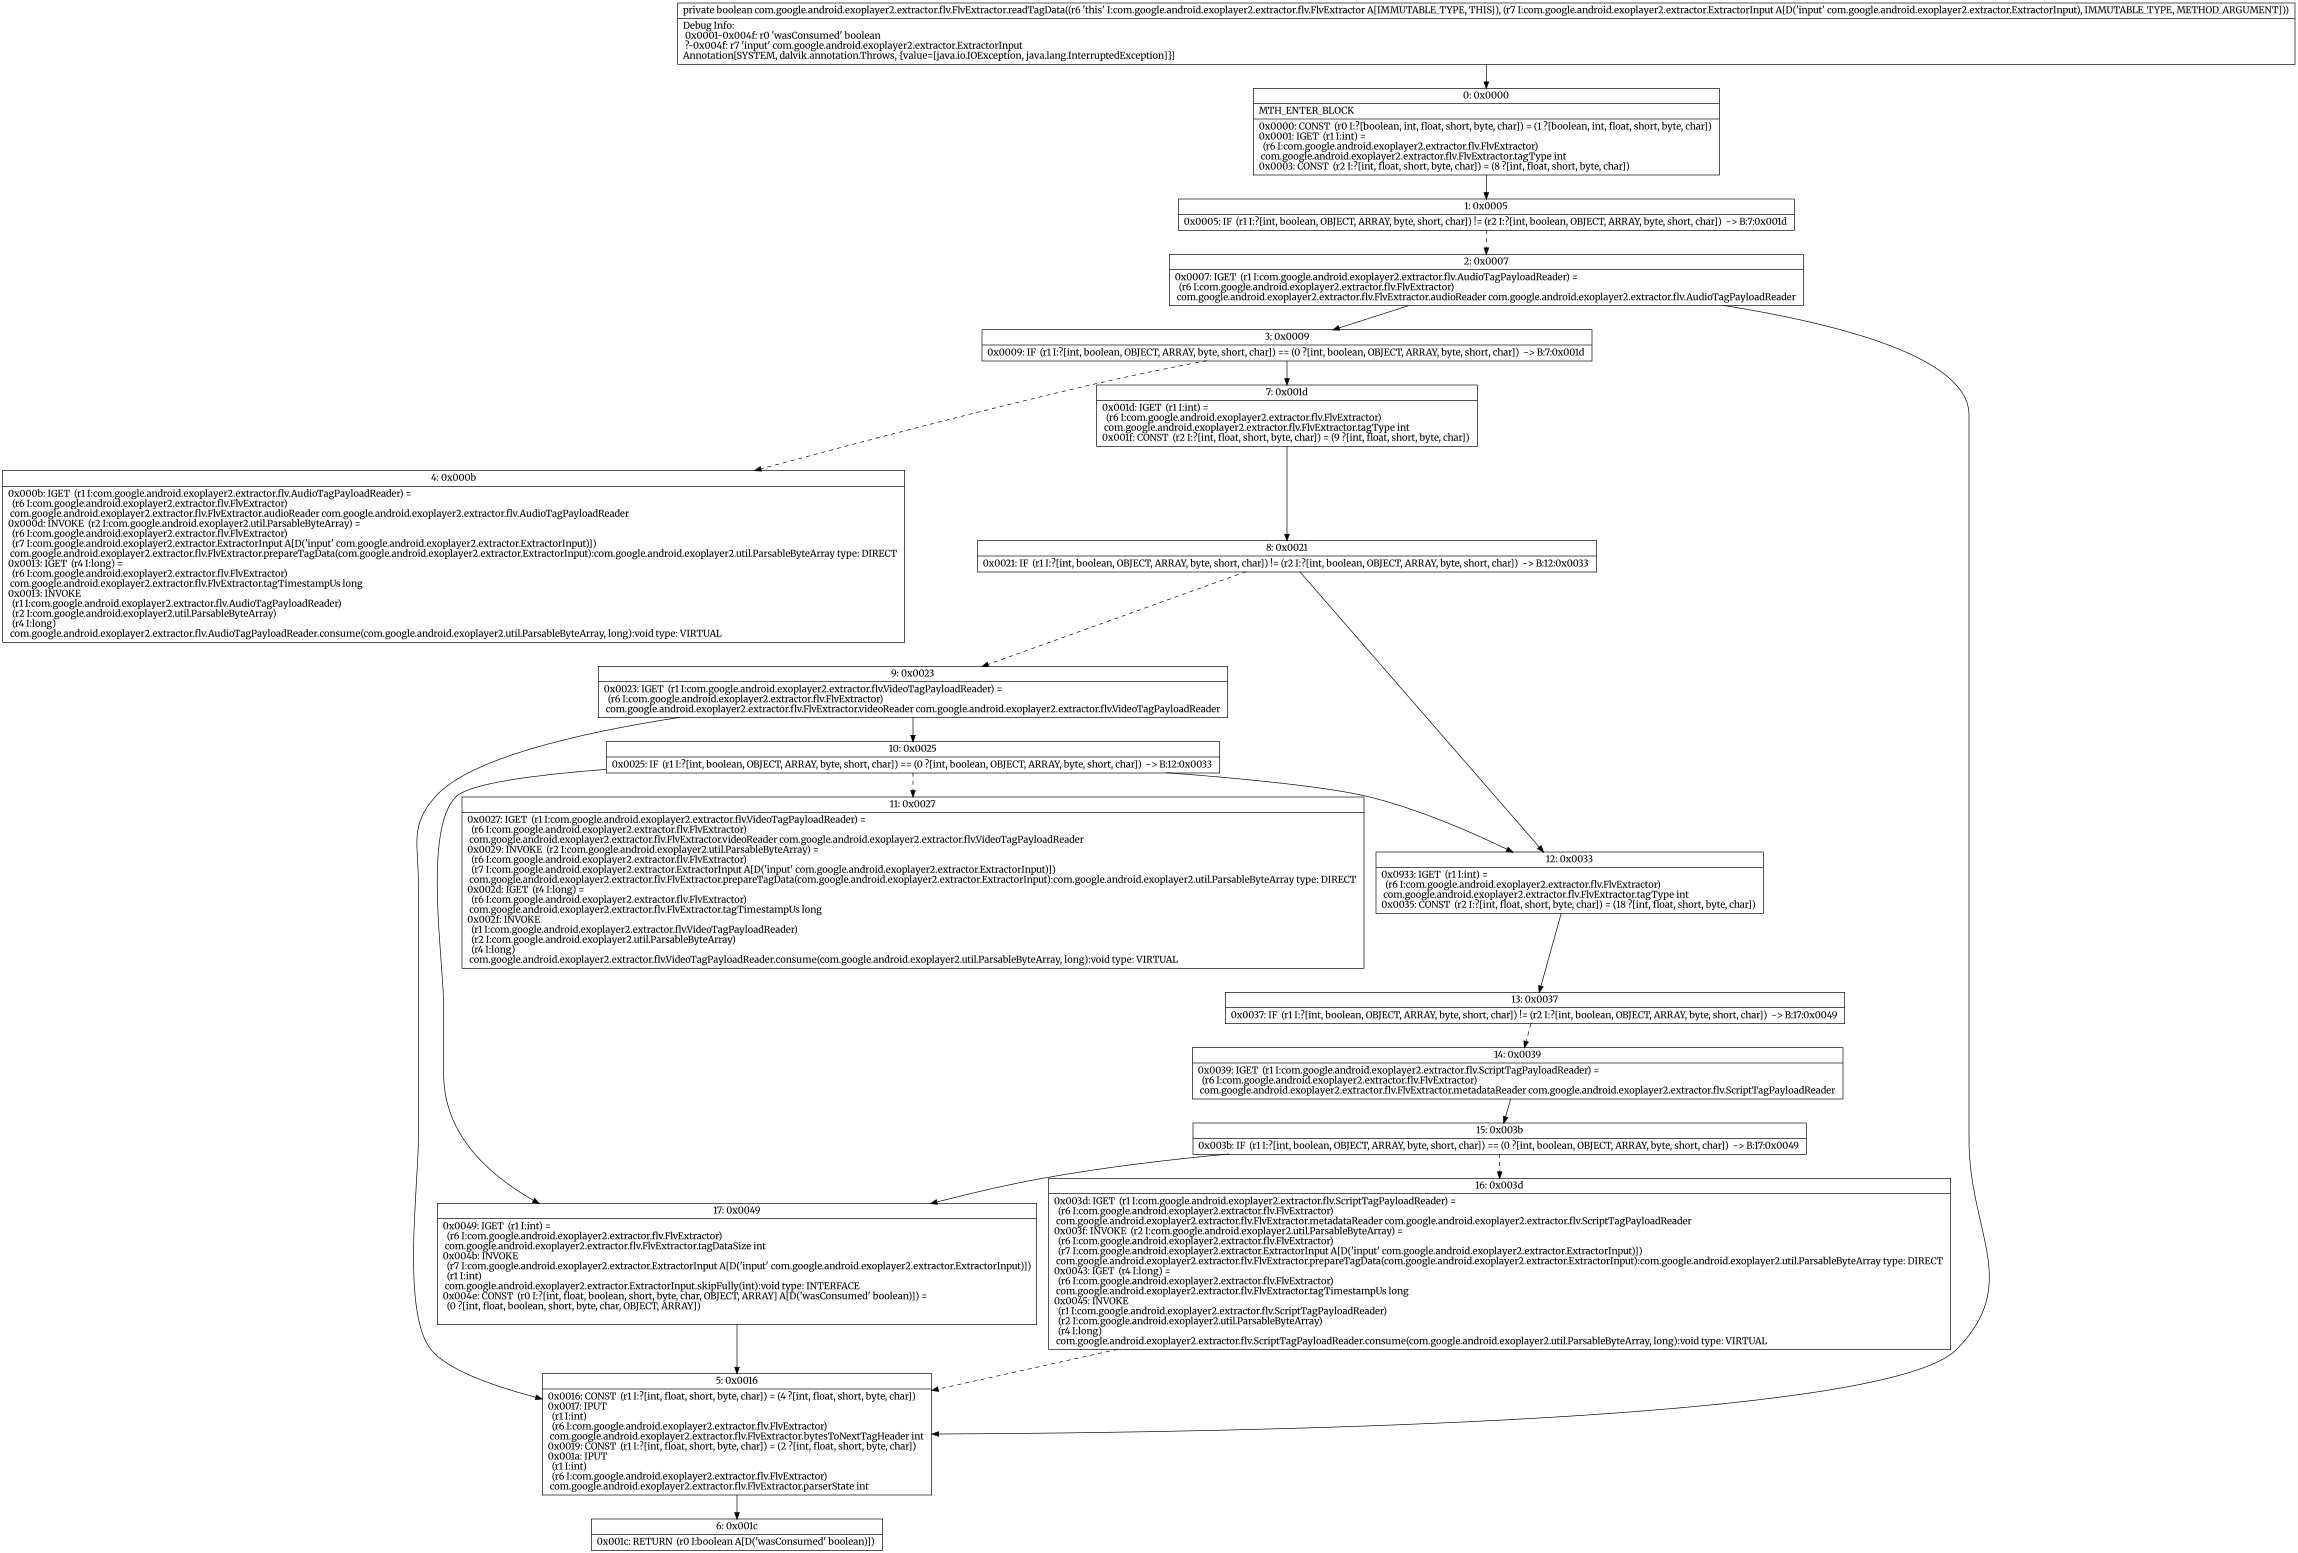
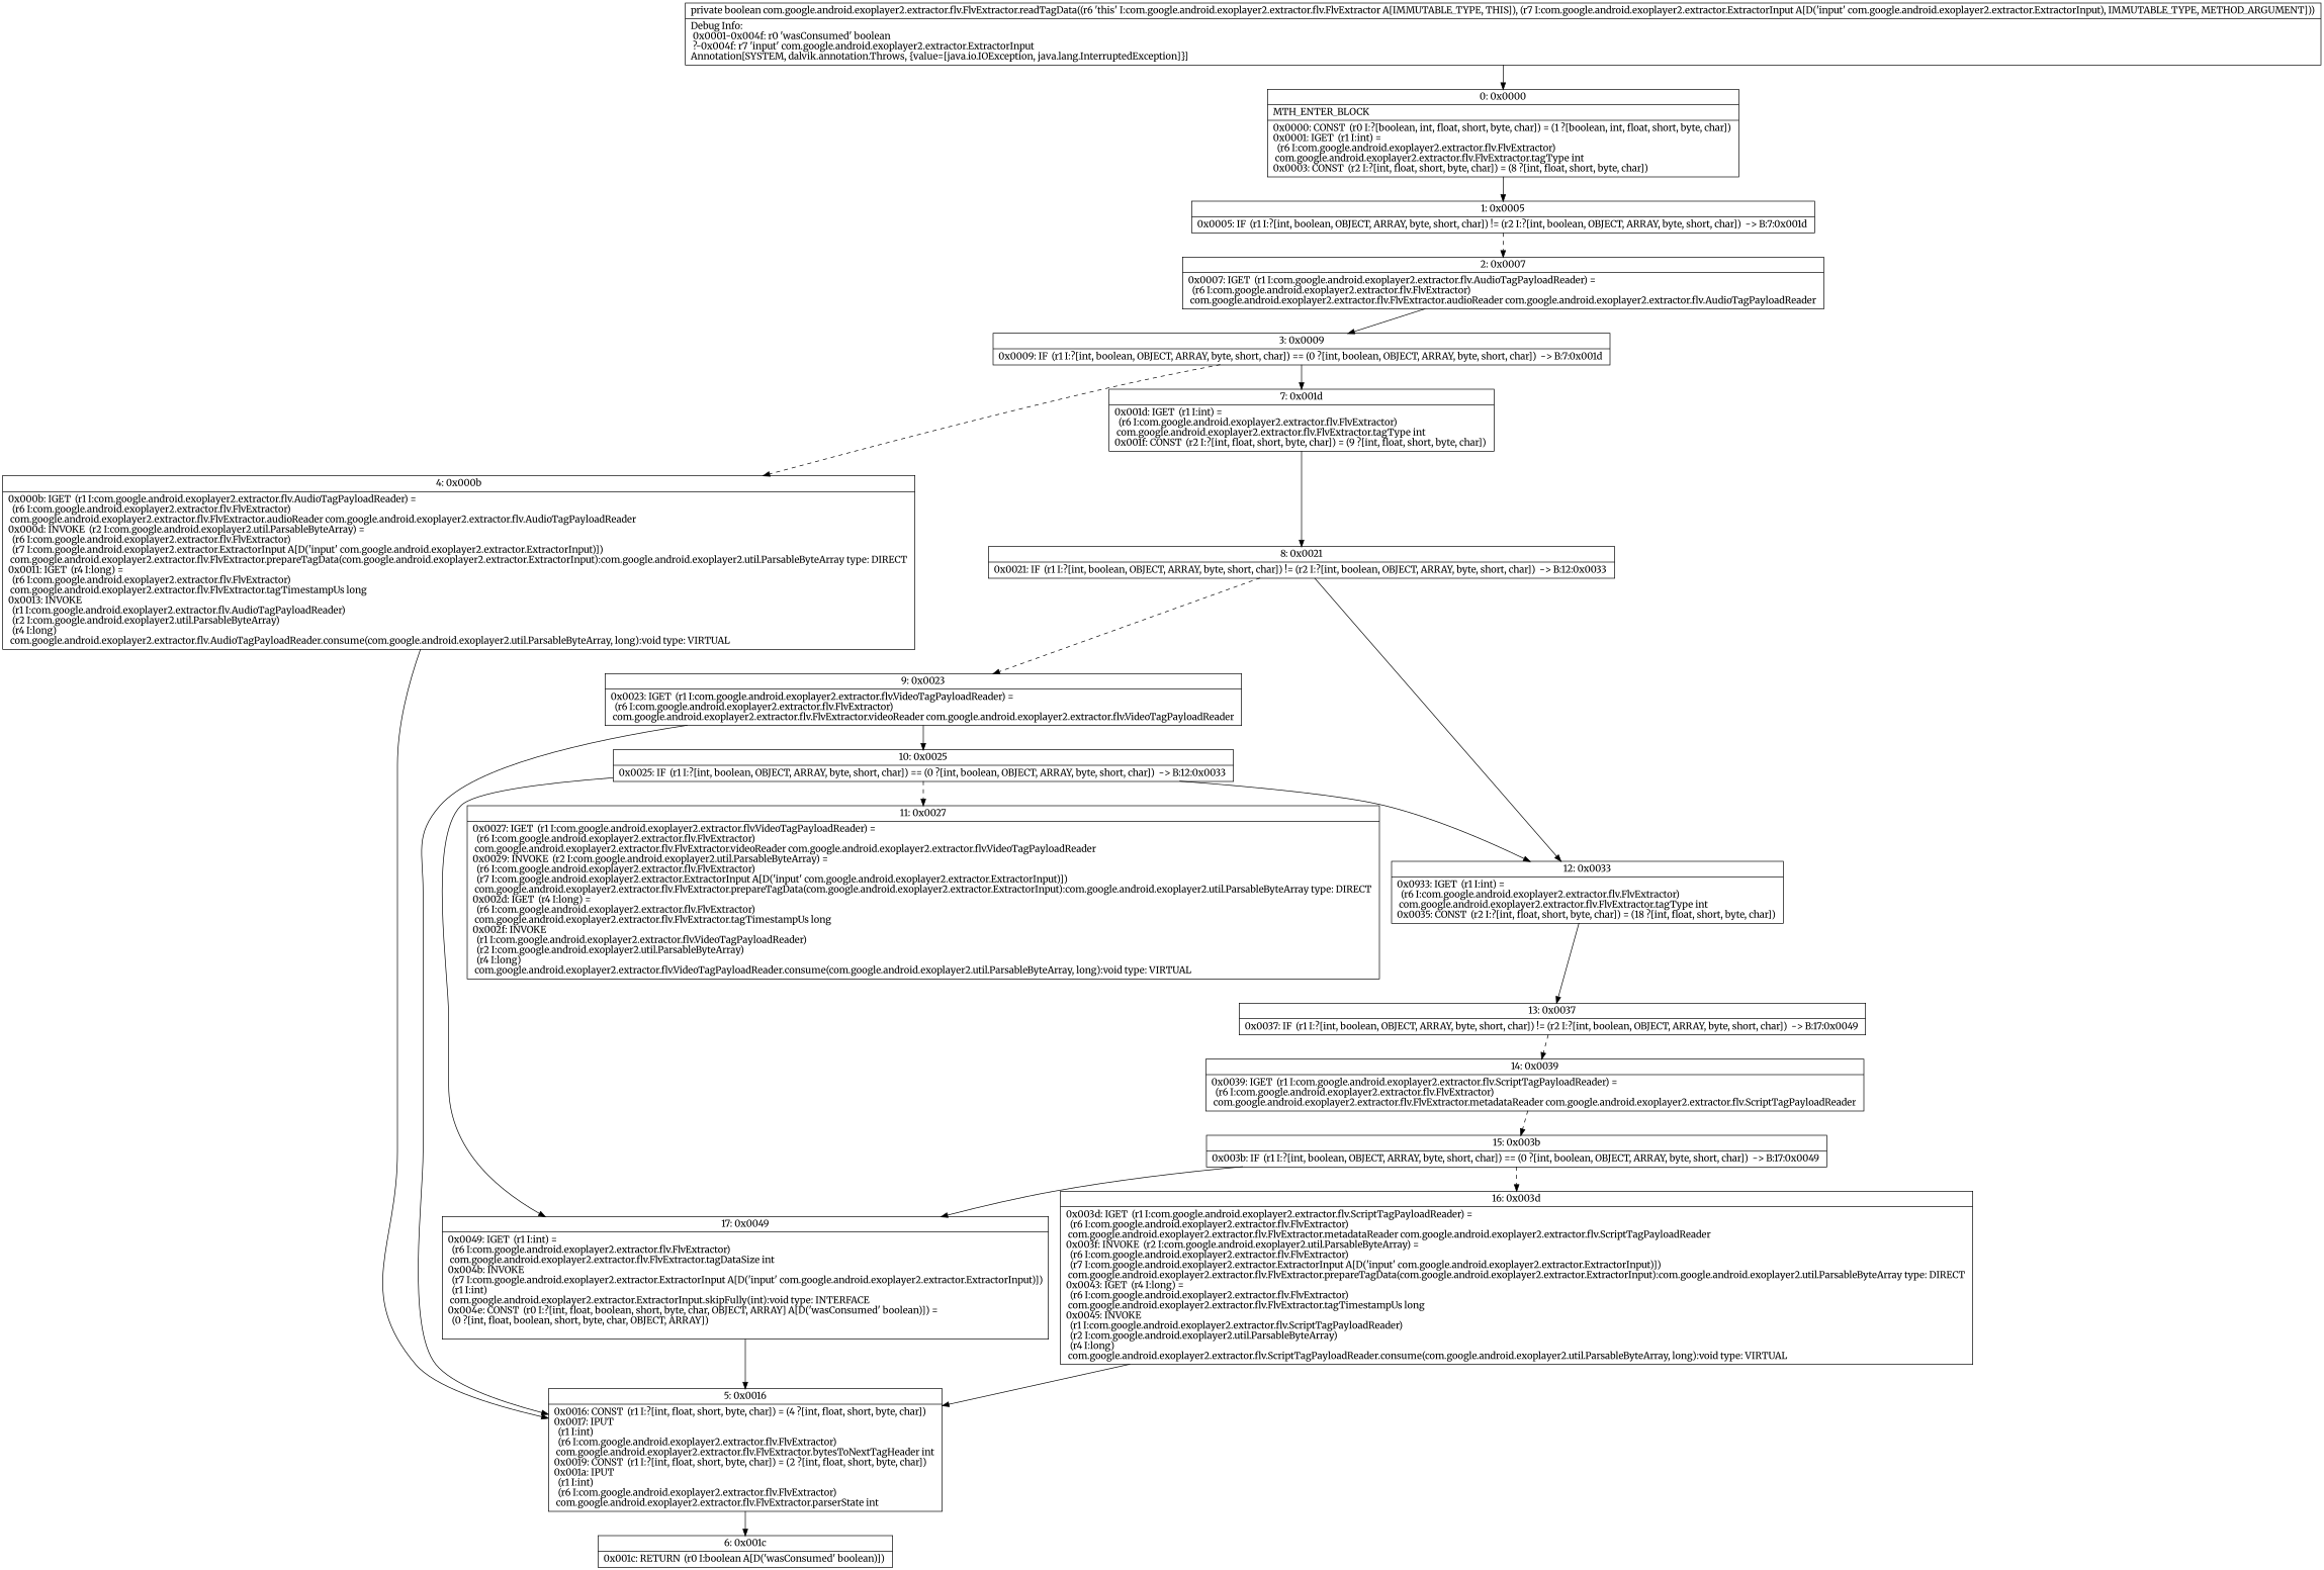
  digraph {
    fontname=Merriweather
    node [fontname=Merriweather shape=record]
    edge [fontname=Merriweather]
    n1 [label="{0\:\ 0x0000|MTH_ENTER_BLOCK\l|0x0000: CONST  (r0 I:?[boolean, int, float, short, byte, char]) = (1 ?[boolean, int, float, short, byte, char]) \l0x0001: IGET  (r1 I:int) = \l  (r6 I:com.google.android.exoplayer2.extractor.flv.FlvExtractor)\l com.google.android.exoplayer2.extractor.flv.FlvExtractor.tagType int \l0x0003: CONST  (r2 I:?[int, float, short, byte, char]) = (8 ?[int, float, short, byte, char]) \l}"]
    n2 [label="{1\:\ 0x0005|0x0005: IF  (r1 I:?[int, boolean, OBJECT, ARRAY, byte, short, char]) != (r2 I:?[int, boolean, OBJECT, ARRAY, byte, short, char])  \-\> B:7:0x001d \l}"]
    n3 [label="{2\:\ 0x0007|0x0007: IGET  (r1 I:com.google.android.exoplayer2.extractor.flv.AudioTagPayloadReader) = \l  (r6 I:com.google.android.exoplayer2.extractor.flv.FlvExtractor)\l com.google.android.exoplayer2.extractor.flv.FlvExtractor.audioReader com.google.android.exoplayer2.extractor.flv.AudioTagPayloadReader \l}"]
    n4 [label="{3\:\ 0x0009|0x0009: IF  (r1 I:?[int, boolean, OBJECT, ARRAY, byte, short, char]) == (0 ?[int, boolean, OBJECT, ARRAY, byte, short, char])  \-\> B:7:0x001d \l}"]
    n5 [label="{7\:\ 0x001d|0x001d: IGET  (r1 I:int) = \l  (r6 I:com.google.android.exoplayer2.extractor.flv.FlvExtractor)\l com.google.android.exoplayer2.extractor.flv.FlvExtractor.tagType int \l0x001f: CONST  (r2 I:?[int, float, short, byte, char]) = (9 ?[int, float, short, byte, char]) \l}"]
    n6 [label="{8\:\ 0x0021|0x0021: IF  (r1 I:?[int, boolean, OBJECT, ARRAY, byte, short, char]) != (r2 I:?[int, boolean, OBJECT, ARRAY, byte, short, char])  \-\> B:12:0x0033 \l}"]
-   n7 [label="{4\:\ 0x000b|0x000b: IGET  (r1 I:com.google.android.exoplayer2.extractor.flv.AudioTagPayloadReader) = \l  (r6 I:com.google.android.exoplayer2.extractor.flv.FlvExtractor)\l com.google.android.exoplayer2.extractor.flv.FlvExtractor.audioReader com.google.android.exoplayer2.extractor.flv.AudioTagPayloadReader \l0x000d: INVOKE  (r2 I:com.google.android.exoplayer2.util.ParsableByteArray) = \l  (r6 I:com.google.android.exoplayer2.extractor.flv.FlvExtractor)\l  (r7 I:com.google.android.exoplayer2.extractor.ExtractorInput A[D('input' com.google.android.exoplayer2.extractor.ExtractorInput)])\l com.google.android.exoplayer2.extractor.flv.FlvExtractor.prepareTagData(com.google.android.exoplayer2.extractor.ExtractorInput):com.google.android.exoplayer2.util.ParsableByteArray type: DIRECT \l0x0013: IGET  (r4 I:long) = \l  (r6 I:com.google.android.exoplayer2.extractor.flv.FlvExtractor)\l com.google.android.exoplayer2.extractor.flv.FlvExtractor.tagTimestampUs long \l0x0013: INVOKE  \l  (r1 I:com.google.android.exoplayer2.extractor.flv.AudioTagPayloadReader)\l  (r2 I:com.google.android.exoplayer2.util.ParsableByteArray)\l  (r4 I:long)\l com.google.android.exoplayer2.extractor.flv.AudioTagPayloadReader.consume(com.google.android.exoplayer2.util.ParsableByteArray, long):void type: VIRTUAL \l}"]
+   n7 [label="{4\:\ 0x000b|0x000b: IGET  (r1 I:com.google.android.exoplayer2.extractor.flv.AudioTagPayloadReader) = \l  (r6 I:com.google.android.exoplayer2.extractor.flv.FlvExtractor)\l com.google.android.exoplayer2.extractor.flv.FlvExtractor.audioReader com.google.android.exoplayer2.extractor.flv.AudioTagPayloadReader \l0x000d: INVOKE  (r2 I:com.google.android.exoplayer2.util.ParsableByteArray) = \l  (r6 I:com.google.android.exoplayer2.extractor.flv.FlvExtractor)\l  (r7 I:com.google.android.exoplayer2.extractor.ExtractorInput A[D('input' com.google.android.exoplayer2.extractor.ExtractorInput)])\l com.google.android.exoplayer2.extractor.flv.FlvExtractor.prepareTagData(com.google.android.exoplayer2.extractor.ExtractorInput):com.google.android.exoplayer2.util.ParsableByteArray type: DIRECT \l0x0011: IGET  (r4 I:long) = \l  (r6 I:com.google.android.exoplayer2.extractor.flv.FlvExtractor)\l com.google.android.exoplayer2.extractor.flv.FlvExtractor.tagTimestampUs long \l0x0013: INVOKE  \l  (r1 I:com.google.android.exoplayer2.extractor.flv.AudioTagPayloadReader)\l  (r2 I:com.google.android.exoplayer2.util.ParsableByteArray)\l  (r4 I:long)\l com.google.android.exoplayer2.extractor.flv.AudioTagPayloadReader.consume(com.google.android.exoplayer2.util.ParsableByteArray, long):void type: VIRTUAL \l}"]
    n8 [label="{5\:\ 0x0016|0x0016: CONST  (r1 I:?[int, float, short, byte, char]) = (4 ?[int, float, short, byte, char]) \l0x0017: IPUT  \l  (r1 I:int)\l  (r6 I:com.google.android.exoplayer2.extractor.flv.FlvExtractor)\l com.google.android.exoplayer2.extractor.flv.FlvExtractor.bytesToNextTagHeader int \l0x0019: CONST  (r1 I:?[int, float, short, byte, char]) = (2 ?[int, float, short, byte, char]) \l0x001a: IPUT  \l  (r1 I:int)\l  (r6 I:com.google.android.exoplayer2.extractor.flv.FlvExtractor)\l com.google.android.exoplayer2.extractor.flv.FlvExtractor.parserState int \l}"]
    n9 [label="{6\:\ 0x001c|0x001c: RETURN  (r0 I:boolean A[D('wasConsumed' boolean)]) \l}"]
    n10 [label="{9\:\ 0x0023|0x0023: IGET  (r1 I:com.google.android.exoplayer2.extractor.flv.VideoTagPayloadReader) = \l  (r6 I:com.google.android.exoplayer2.extractor.flv.FlvExtractor)\l com.google.android.exoplayer2.extractor.flv.FlvExtractor.videoReader com.google.android.exoplayer2.extractor.flv.VideoTagPayloadReader \l}"]
    n11 [label="{12\:\ 0x0033|0x0933: IGET  (r1 I:int) = \l  (r6 I:com.google.android.exoplayer2.extractor.flv.FlvExtractor)\l com.google.android.exoplayer2.extractor.flv.FlvExtractor.tagType int \l0x0035: CONST  (r2 I:?[int, float, short, byte, char]) = (18 ?[int, float, short, byte, char]) \l}"]
    n12 [label="{10\:\ 0x0025|0x0025: IF  (r1 I:?[int, boolean, OBJECT, ARRAY, byte, short, char]) == (0 ?[int, boolean, OBJECT, ARRAY, byte, short, char])  \-\> B:12:0x0033 \l}"]
    n13 [label="{13\:\ 0x0037|0x0037: IF  (r1 I:?[int, boolean, OBJECT, ARRAY, byte, short, char]) != (r2 I:?[int, boolean, OBJECT, ARRAY, byte, short, char])  \-\> B:17:0x0049 \l}"]
    n14 [label="{11\:\ 0x0027|0x0027: IGET  (r1 I:com.google.android.exoplayer2.extractor.flv.VideoTagPayloadReader) = \l  (r6 I:com.google.android.exoplayer2.extractor.flv.FlvExtractor)\l com.google.android.exoplayer2.extractor.flv.FlvExtractor.videoReader com.google.android.exoplayer2.extractor.flv.VideoTagPayloadReader \l0x0029: INVOKE  (r2 I:com.google.android.exoplayer2.util.ParsableByteArray) = \l  (r6 I:com.google.android.exoplayer2.extractor.flv.FlvExtractor)\l  (r7 I:com.google.android.exoplayer2.extractor.ExtractorInput A[D('input' com.google.android.exoplayer2.extractor.ExtractorInput)])\l com.google.android.exoplayer2.extractor.flv.FlvExtractor.prepareTagData(com.google.android.exoplayer2.extractor.ExtractorInput):com.google.android.exoplayer2.util.ParsableByteArray type: DIRECT \l0x002d: IGET  (r4 I:long) = \l  (r6 I:com.google.android.exoplayer2.extractor.flv.FlvExtractor)\l com.google.android.exoplayer2.extractor.flv.FlvExtractor.tagTimestampUs long \l0x002f: INVOKE  \l  (r1 I:com.google.android.exoplayer2.extractor.flv.VideoTagPayloadReader)\l  (r2 I:com.google.android.exoplayer2.util.ParsableByteArray)\l  (r4 I:long)\l com.google.android.exoplayer2.extractor.flv.VideoTagPayloadReader.consume(com.google.android.exoplayer2.util.ParsableByteArray, long):void type: VIRTUAL \l}"]
    n15 [label="{17\:\ 0x0049|0x0049: IGET  (r1 I:int) = \l  (r6 I:com.google.android.exoplayer2.extractor.flv.FlvExtractor)\l com.google.android.exoplayer2.extractor.flv.FlvExtractor.tagDataSize int \l0x004b: INVOKE  \l  (r7 I:com.google.android.exoplayer2.extractor.ExtractorInput A[D('input' com.google.android.exoplayer2.extractor.ExtractorInput)])\l  (r1 I:int)\l com.google.android.exoplayer2.extractor.ExtractorInput.skipFully(int):void type: INTERFACE \l0x004e: CONST  (r0 I:?[int, float, boolean, short, byte, char, OBJECT, ARRAY] A[D('wasConsumed' boolean)]) = \l  (0 ?[int, float, boolean, short, byte, char, OBJECT, ARRAY])\l \l}"]
    n16 [label="{14\:\ 0x0039|0x0039: IGET  (r1 I:com.google.android.exoplayer2.extractor.flv.ScriptTagPayloadReader) = \l  (r6 I:com.google.android.exoplayer2.extractor.flv.FlvExtractor)\l com.google.android.exoplayer2.extractor.flv.FlvExtractor.metadataReader com.google.android.exoplayer2.extractor.flv.ScriptTagPayloadReader \l}"]
    n17 [label="{15\:\ 0x003b|0x003b: IF  (r1 I:?[int, boolean, OBJECT, ARRAY, byte, short, char]) == (0 ?[int, boolean, OBJECT, ARRAY, byte, short, char])  \-\> B:17:0x0049 \l}"]
    n18 [label="{16\:\ 0x003d|0x003d: IGET  (r1 I:com.google.android.exoplayer2.extractor.flv.ScriptTagPayloadReader) = \l  (r6 I:com.google.android.exoplayer2.extractor.flv.FlvExtractor)\l com.google.android.exoplayer2.extractor.flv.FlvExtractor.metadataReader com.google.android.exoplayer2.extractor.flv.ScriptTagPayloadReader \l0x003f: INVOKE  (r2 I:com.google.android.exoplayer2.util.ParsableByteArray) = \l  (r6 I:com.google.android.exoplayer2.extractor.flv.FlvExtractor)\l  (r7 I:com.google.android.exoplayer2.extractor.ExtractorInput A[D('input' com.google.android.exoplayer2.extractor.ExtractorInput)])\l com.google.android.exoplayer2.extractor.flv.FlvExtractor.prepareTagData(com.google.android.exoplayer2.extractor.ExtractorInput):com.google.android.exoplayer2.util.ParsableByteArray type: DIRECT \l0x0043: IGET  (r4 I:long) = \l  (r6 I:com.google.android.exoplayer2.extractor.flv.FlvExtractor)\l com.google.android.exoplayer2.extractor.flv.FlvExtractor.tagTimestampUs long \l0x0045: INVOKE  \l  (r1 I:com.google.android.exoplayer2.extractor.flv.ScriptTagPayloadReader)\l  (r2 I:com.google.android.exoplayer2.util.ParsableByteArray)\l  (r4 I:long)\l com.google.android.exoplayer2.extractor.flv.ScriptTagPayloadReader.consume(com.google.android.exoplayer2.util.ParsableByteArray, long):void type: VIRTUAL \l}"]
    n19 [label="{private boolean com.google.android.exoplayer2.extractor.flv.FlvExtractor.readTagData((r6 'this' I:com.google.android.exoplayer2.extractor.flv.FlvExtractor A[IMMUTABLE_TYPE, THIS]), (r7 I:com.google.android.exoplayer2.extractor.ExtractorInput A[D('input' com.google.android.exoplayer2.extractor.ExtractorInput), IMMUTABLE_TYPE, METHOD_ARGUMENT]))  | Debug Info:\l  0x0001\-0x004f: r0 'wasConsumed' boolean\l  ?\-0x004f: r7 'input' com.google.android.exoplayer2.extractor.ExtractorInput\lAnnotation[SYSTEM, dalvik.annotation.Throws, \{value=[java.io.IOException, java.lang.InterruptedException]\}]\l}"]
    n1 -> n2
    n2 -> n3 [style=dashed]
    n3 -> n4
    n4 -> n5
    n4 -> n7 [style=dashed]
    n5 -> n6
    n6 -> n10 [style=dashed]
    n6 -> n11
-   n3 -> n8
+   n7 -> n8
    n8 -> n9
    n10 -> n8
    n10 -> n12
    n11 -> n13
    n12 -> n11
    n12 -> n14 [style=dashed]
    n12 -> n15
    n13 -> n16 [style=dashed]
    n15 -> n8
-   n16 -> n17
+   n16 -> n17 [style=dashed]
    n17 -> n15
    n17 -> n18 [style=dashed]
-   n18 -> n8 [style=dashed]
+   n18 -> n8
    n19 -> n1
  }
